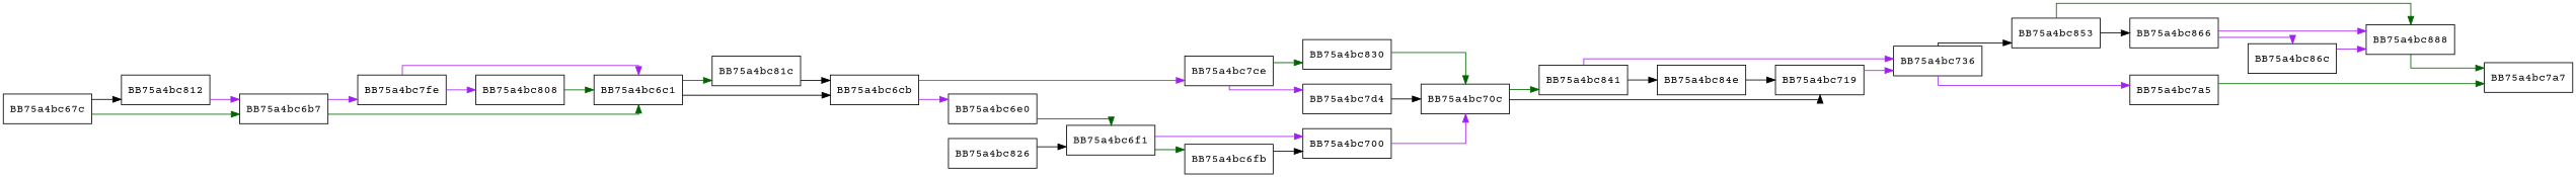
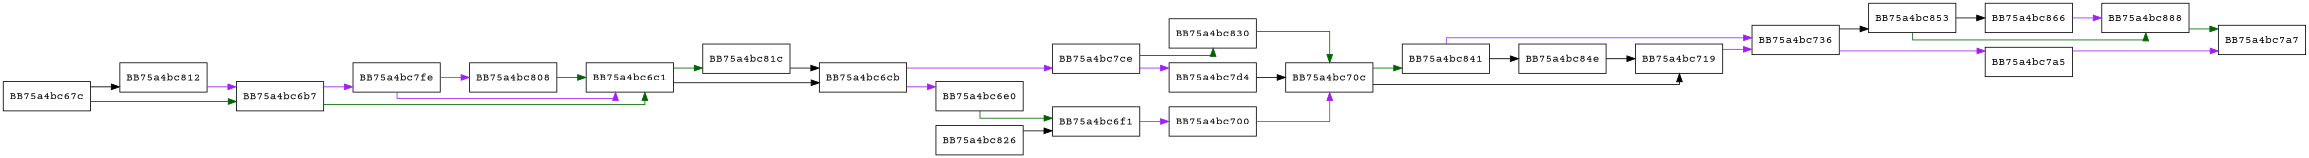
  digraph {
    fontname="Courier Prime"
    rankdir=LR
    splines=ortho
    node [fontname="Courier Prime" shape=box]
    edge [color=purple fontname="Courier Prime"]
    BB75a4bc67c
    BB75a4bc812
    BB75a4bc6b7
    BB75a4bc7fe
    BB75a4bc6c1
    BB75a4bc808
    BB75a4bc81c
    BB75a4bc6cb
    BB75a4bc7ce
    BB75a4bc6e0
    BB75a4bc830
    BB75a4bc7d4
    BB75a4bc6f1
    BB75a4bc70c
    BB75a4bc826
    BB75a4bc700
-   BB75a4bc6fb
    BB75a4bc841
    BB75a4bc719
    BB75a4bc736
    BB75a4bc84e
    BB75a4bc853
    BB75a4bc7a5
    n24 [label=BB75a4bc888]
    BB75a4bc866
    BB75a4bc7a7
-   BB75a4bc86c
    BB75a4bc67c -> BB75a4bc812 [color=black]
    BB75a4bc67c -> BB75a4bc6b7 [color=darkgreen]
    BB75a4bc812 -> BB75a4bc6b7
    BB75a4bc6b7 -> BB75a4bc7fe
    BB75a4bc6b7 -> BB75a4bc6c1 [color=darkgreen]
    BB75a4bc7fe -> BB75a4bc6c1
    BB75a4bc7fe -> BB75a4bc808
    BB75a4bc6c1 -> BB75a4bc81c [color=darkgreen]
    BB75a4bc6c1 -> BB75a4bc6cb [color=black]
    BB75a4bc808 -> BB75a4bc6c1 [color=darkgreen]
    BB75a4bc81c -> BB75a4bc6cb [color=black]
    BB75a4bc6cb -> BB75a4bc7ce
    BB75a4bc6cb -> BB75a4bc6e0
    BB75a4bc7ce -> BB75a4bc830 [color=darkgreen]
    BB75a4bc7ce -> BB75a4bc7d4
    BB75a4bc6e0 -> BB75a4bc6f1 [color=darkgreen]
    BB75a4bc830 -> BB75a4bc70c [color=darkgreen]
    BB75a4bc7d4 -> BB75a4bc70c [color=black]
    BB75a4bc6f1 -> BB75a4bc700
-   BB75a4bc6f1 -> BB75a4bc6fb [color=darkgreen]
    BB75a4bc70c -> BB75a4bc841 [color=darkgreen]
    BB75a4bc70c -> BB75a4bc719 [color=black]
    BB75a4bc826 -> BB75a4bc6f1 [color=black]
    BB75a4bc700 -> BB75a4bc70c
-   BB75a4bc6fb -> BB75a4bc700 [color=black]
    BB75a4bc841 -> BB75a4bc736
    BB75a4bc841 -> BB75a4bc84e [color=black]
    BB75a4bc719 -> BB75a4bc736
    BB75a4bc736 -> BB75a4bc853 [color=black]
    BB75a4bc736 -> BB75a4bc7a5
    BB75a4bc84e -> BB75a4bc719 [color=black]
    BB75a4bc853 -> n24 [color=darkgreen]
    BB75a4bc853 -> BB75a4bc866 [color=black]
-   BB75a4bc7a5 -> BB75a4bc7a7 [color=darkgreen]
+   BB75a4bc7a5 -> BB75a4bc7a7
    n24 -> BB75a4bc7a7 [color=darkgreen]
    BB75a4bc866 -> n24
-   BB75a4bc866 -> BB75a4bc86c
-   BB75a4bc86c -> n24
  }
